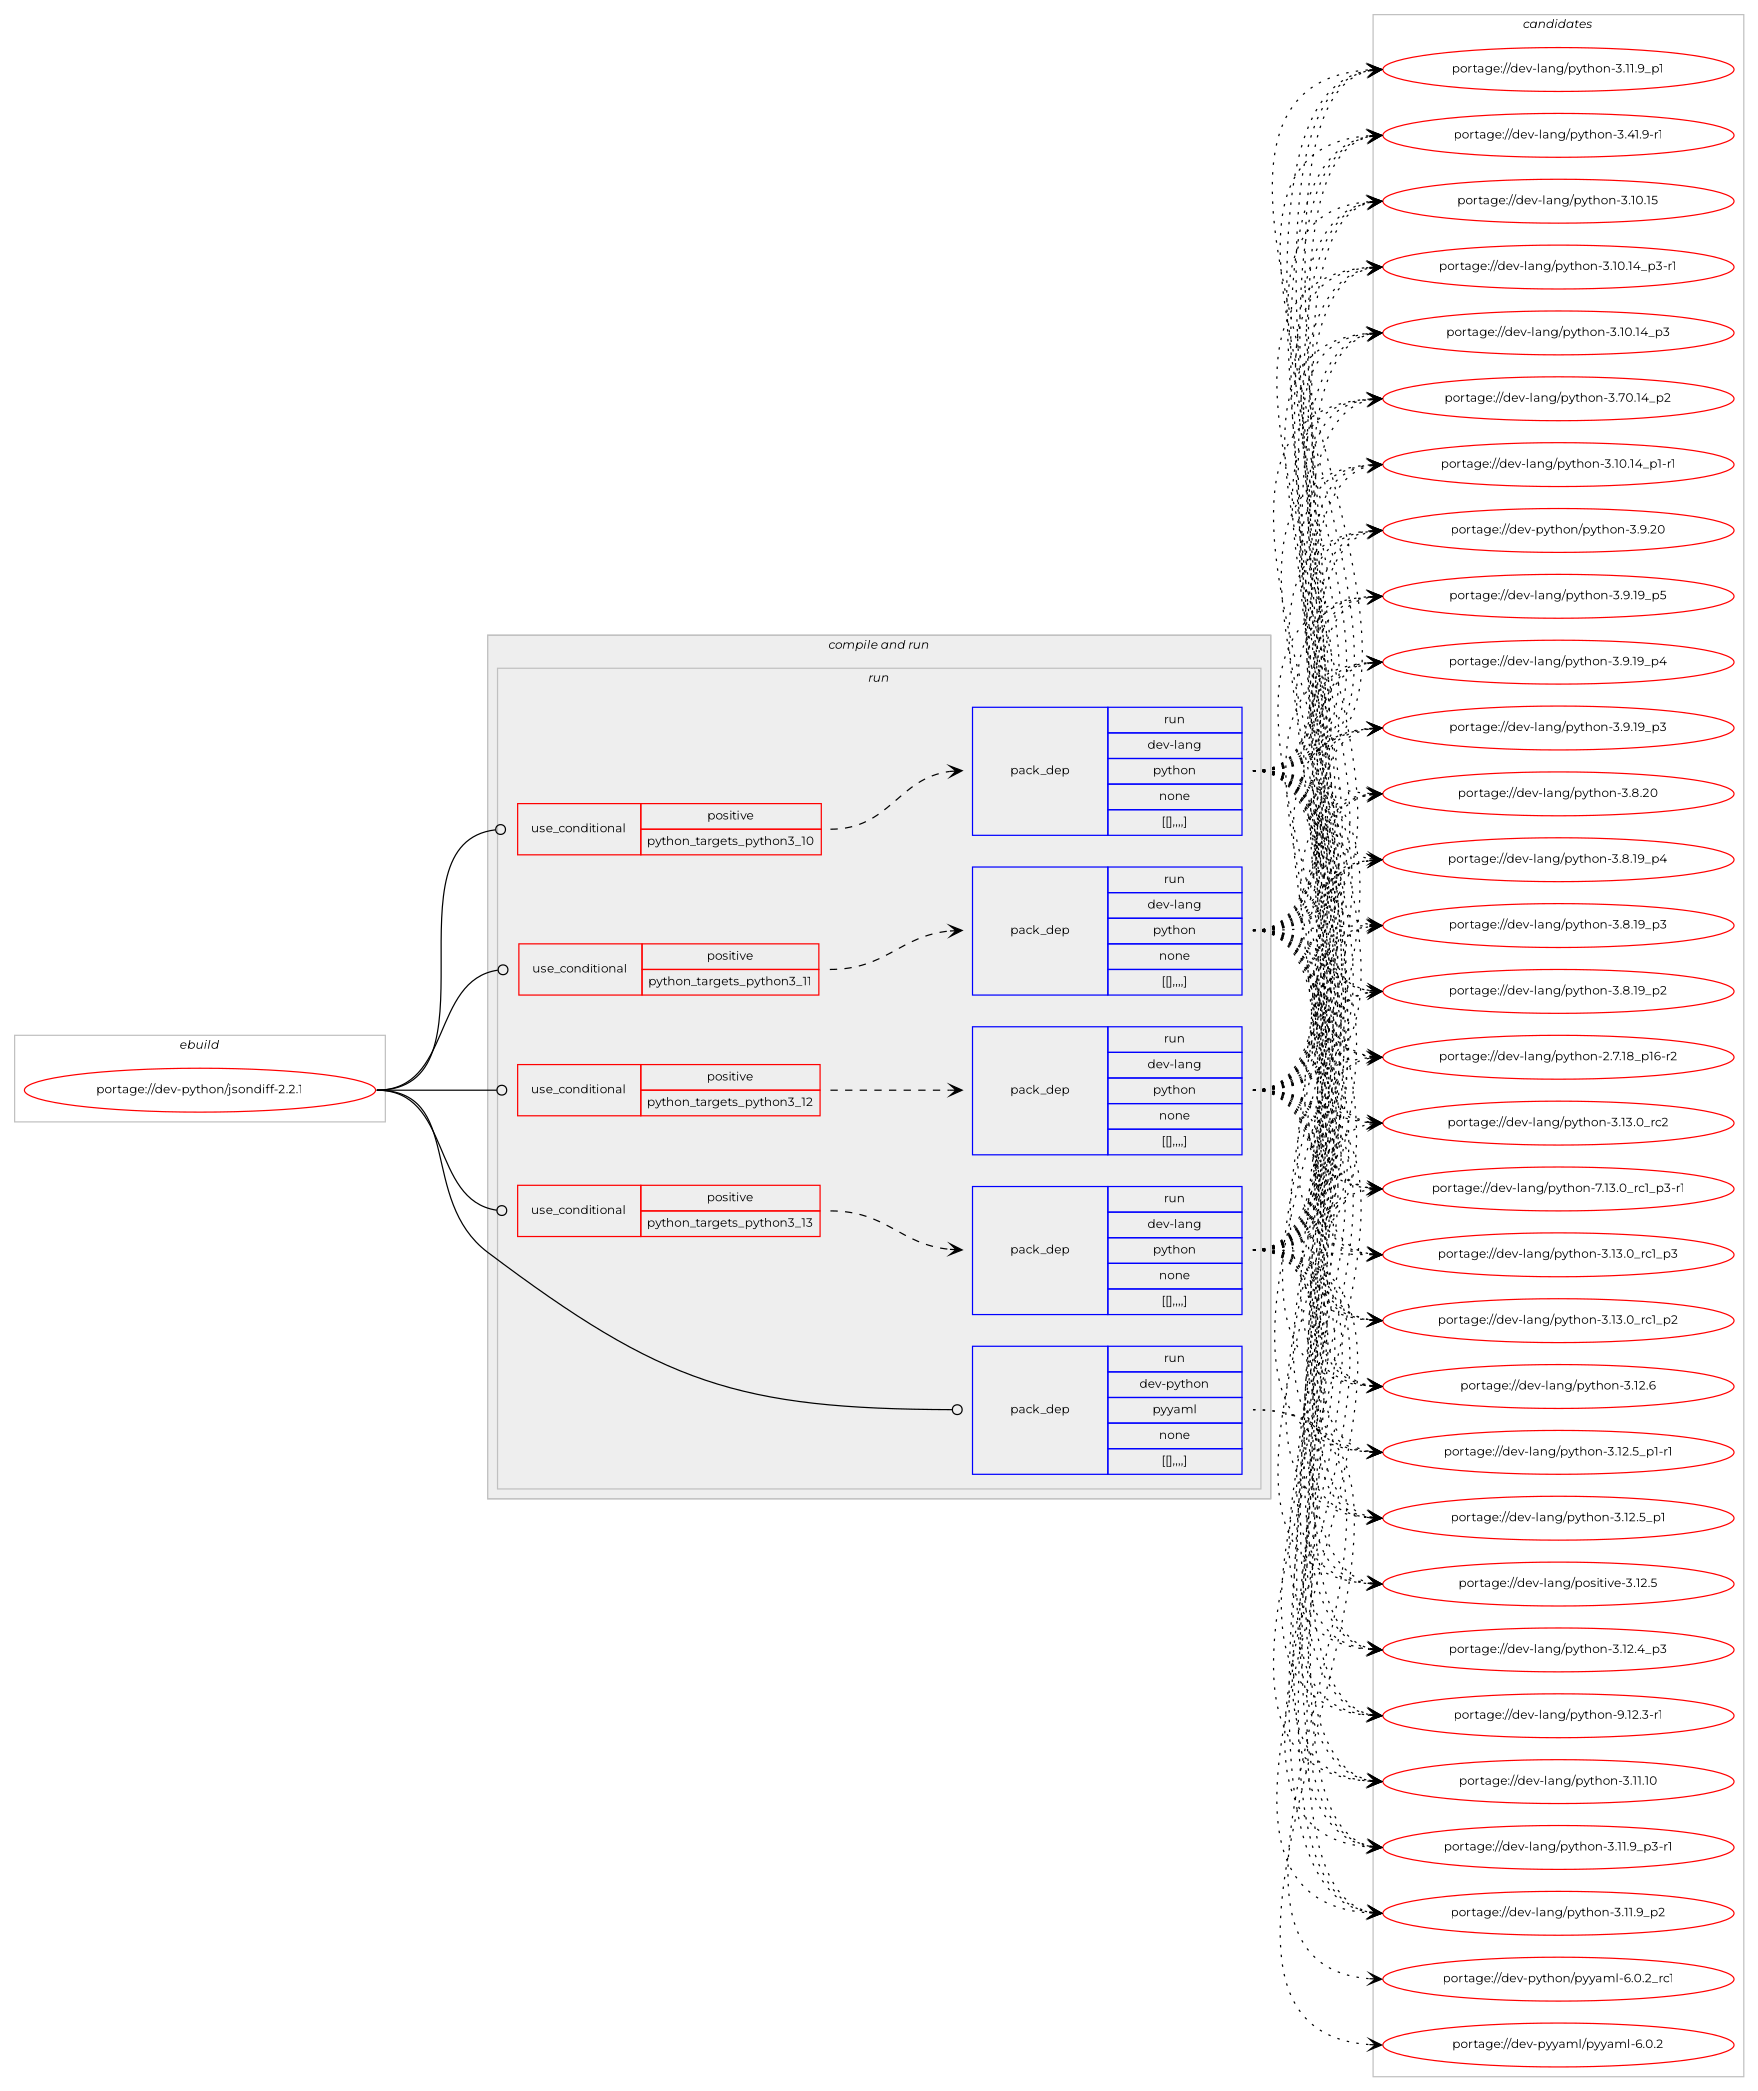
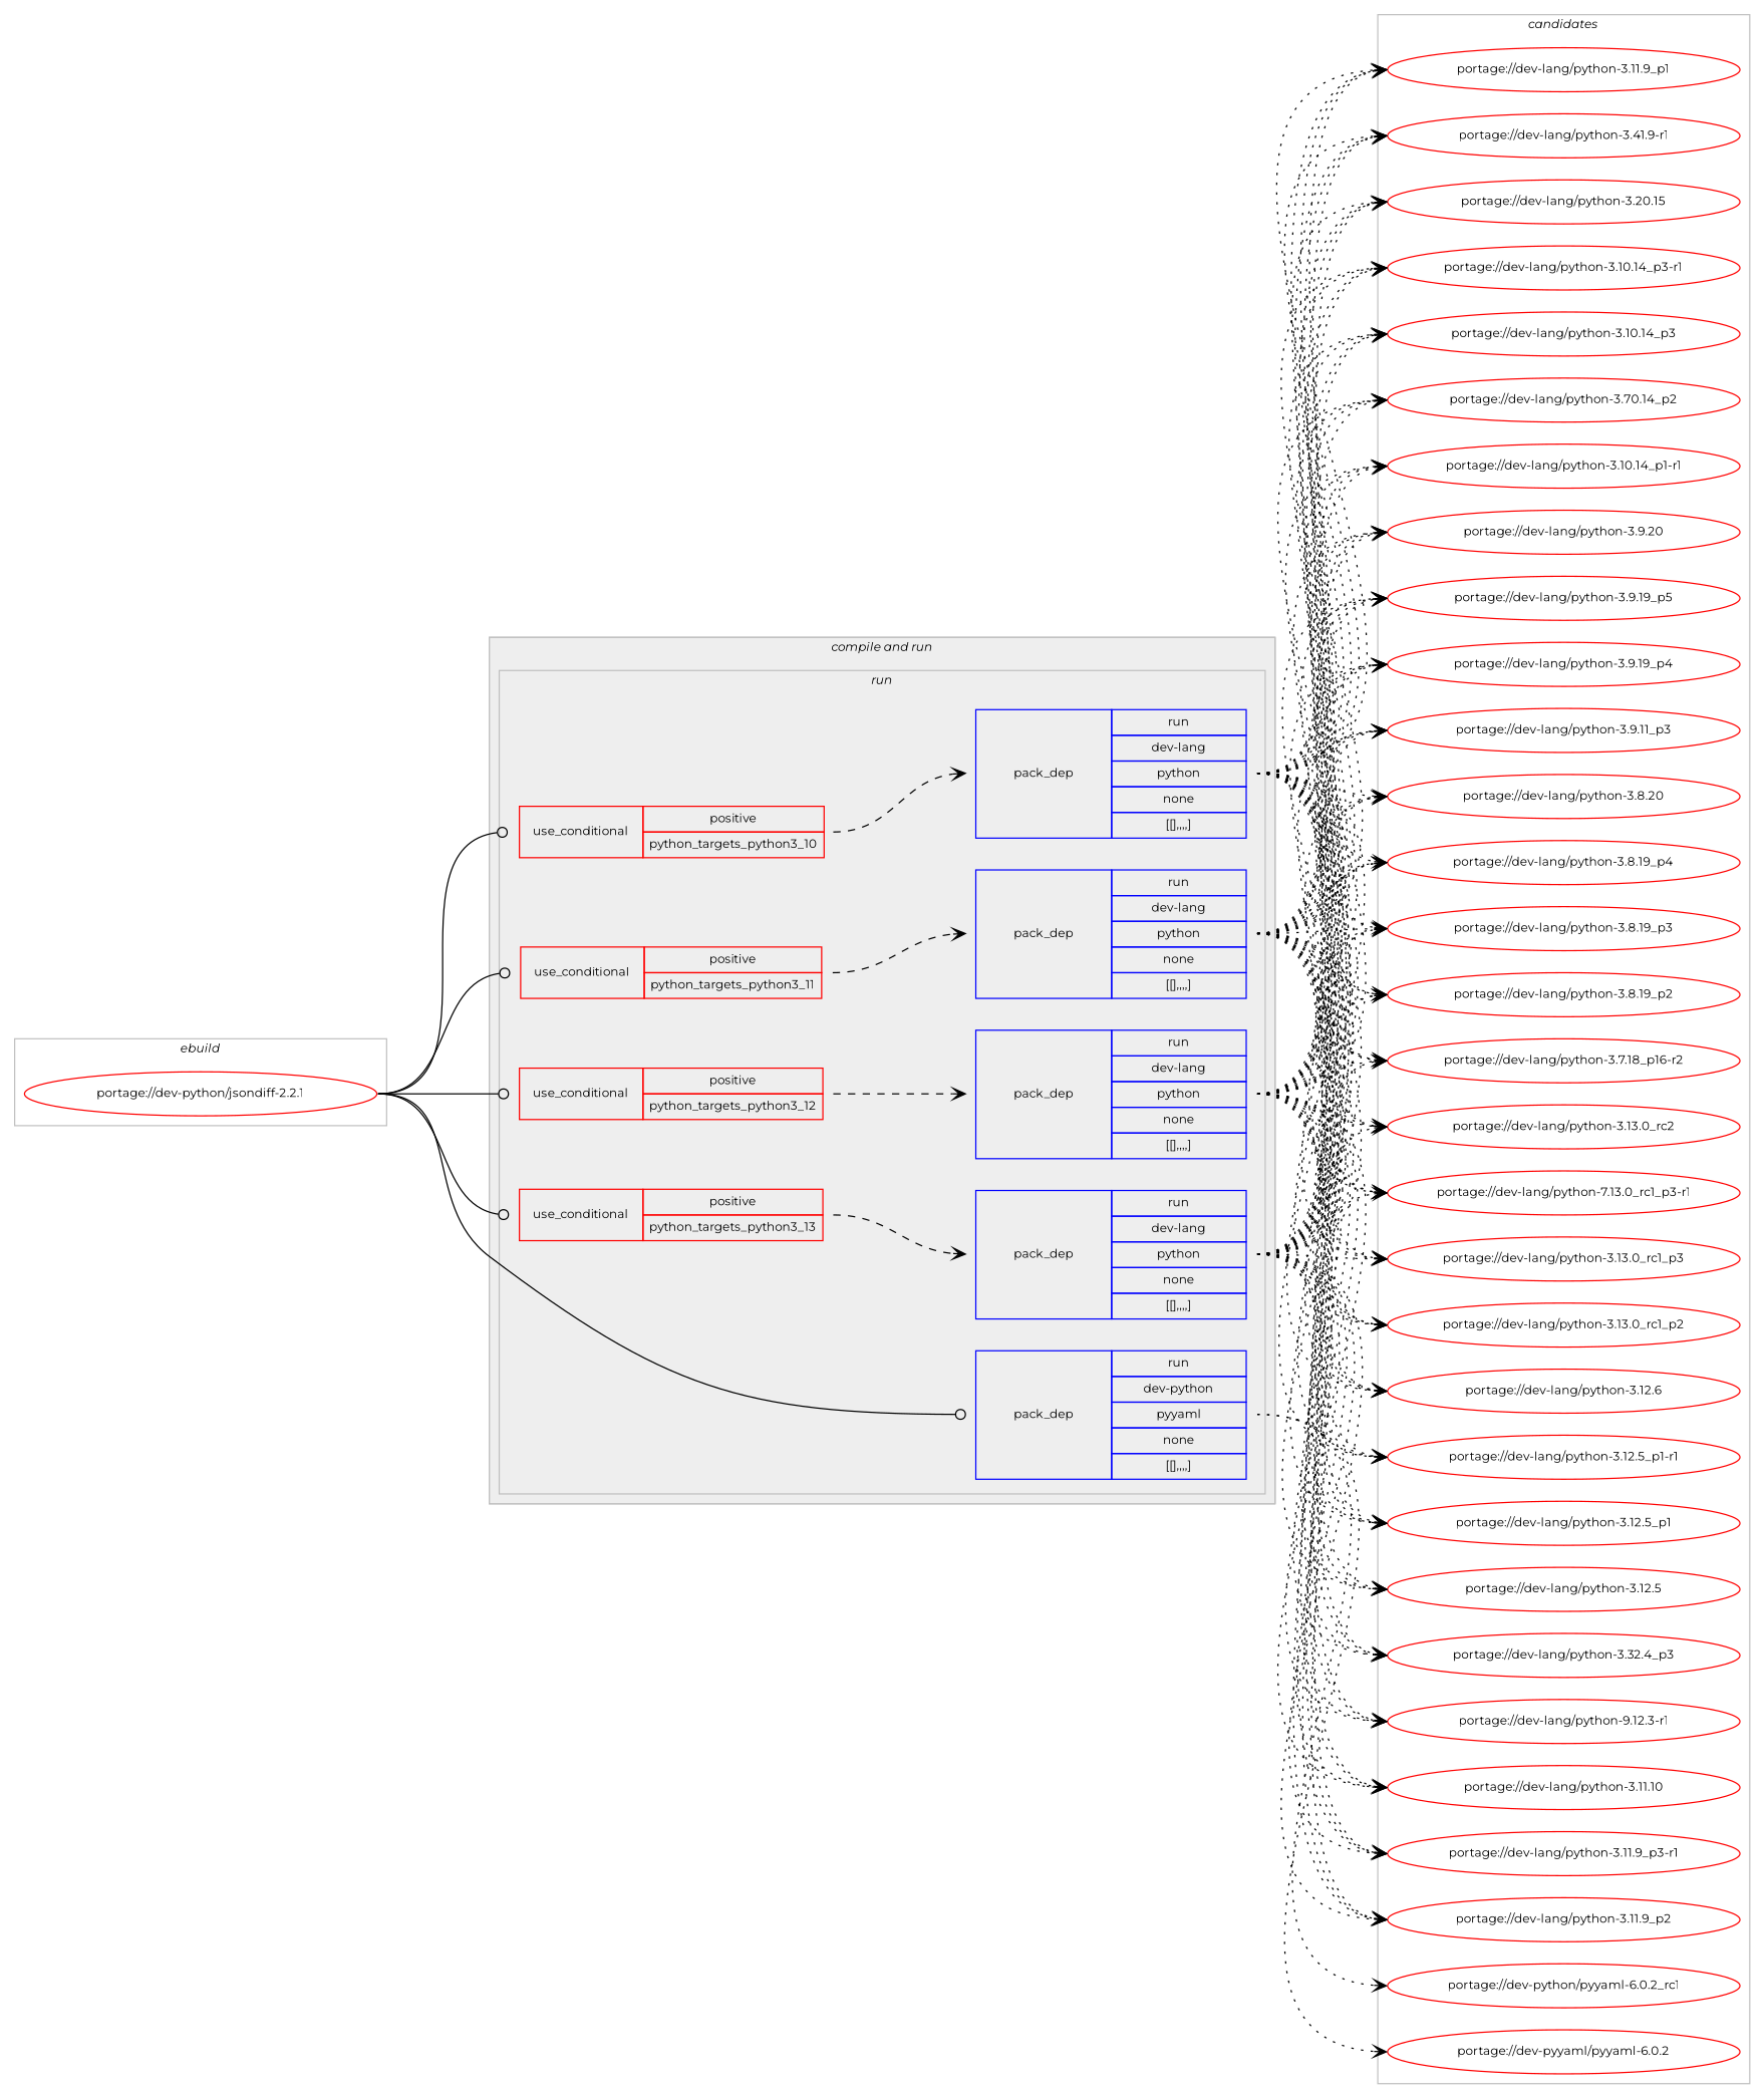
  digraph {
    compound=true
    concentrate=true
    fontname=Montserrat
    fontsize=10
    newrank=true
    rankdir=LR
    ranksep=1.5
    node [color=red fontname=Montserrat fontsize=10]
    edge [arrowhead=vee fontname=Montserrat headport=w style=dotted tailport=e weight=100]
    n1 [label="portage://dev-python/jsondiff-2.2.1" width=4]
    n2 [color=blue label=<<TABLE BORDER="0" CELLBORDER="1" CELLSPACING="0" CELLPADDING="4" WIDTH="220"><TR><TD ROWSPAN="6" CELLPADDING="30">pack_dep</TD></TR><TR><TD WIDTH="110">run</TD></TR><TR><TD>dev-lang</TD></TR><TR><TD>python</TD></TR><TR><TD>none</TD></TR><TR><TD>[[],,,,]</TD></TR></TABLE>> shape=none]
    n3 [label=<<TABLE BORDER="0" CELLBORDER="1" CELLSPACING="0" CELLPADDING="4"><TR><TD ROWSPAN="3" CELLPADDING="10">use_conditional</TD></TR><TR><TD>positive</TD></TR><TR><TD>python_targets_python3_10</TD></TR></TABLE>> shape=none]
    n4 [color=blue label=<<TABLE BORDER="0" CELLBORDER="1" CELLSPACING="0" CELLPADDING="4" WIDTH="220"><TR><TD ROWSPAN="6" CELLPADDING="30">pack_dep</TD></TR><TR><TD WIDTH="110">run</TD></TR><TR><TD>dev-lang</TD></TR><TR><TD>python</TD></TR><TR><TD>none</TD></TR><TR><TD>[[],,,,]</TD></TR></TABLE>> shape=none]
    n5 [label=<<TABLE BORDER="0" CELLBORDER="1" CELLSPACING="0" CELLPADDING="4"><TR><TD ROWSPAN="3" CELLPADDING="10">use_conditional</TD></TR><TR><TD>positive</TD></TR><TR><TD>python_targets_python3_11</TD></TR></TABLE>> shape=none]
    n6 [color=blue label=<<TABLE BORDER="0" CELLBORDER="1" CELLSPACING="0" CELLPADDING="4" WIDTH="220"><TR><TD ROWSPAN="6" CELLPADDING="30">pack_dep</TD></TR><TR><TD WIDTH="110">run</TD></TR><TR><TD>dev-lang</TD></TR><TR><TD>python</TD></TR><TR><TD>none</TD></TR><TR><TD>[[],,,,]</TD></TR></TABLE>> shape=none]
    n7 [label=<<TABLE BORDER="0" CELLBORDER="1" CELLSPACING="0" CELLPADDING="4"><TR><TD ROWSPAN="3" CELLPADDING="10">use_conditional</TD></TR><TR><TD>positive</TD></TR><TR><TD>python_targets_python3_12</TD></TR></TABLE>> shape=none]
    n8 [color=blue label=<<TABLE BORDER="0" CELLBORDER="1" CELLSPACING="0" CELLPADDING="4" WIDTH="220"><TR><TD ROWSPAN="6" CELLPADDING="30">pack_dep</TD></TR><TR><TD WIDTH="110">run</TD></TR><TR><TD>dev-lang</TD></TR><TR><TD>python</TD></TR><TR><TD>none</TD></TR><TR><TD>[[],,,,]</TD></TR></TABLE>> shape=none]
    n9 [label=<<TABLE BORDER="0" CELLBORDER="1" CELLSPACING="0" CELLPADDING="4"><TR><TD ROWSPAN="3" CELLPADDING="10">use_conditional</TD></TR><TR><TD>positive</TD></TR><TR><TD>python_targets_python3_13</TD></TR></TABLE>> shape=none]
    n10 [color=blue label=<<TABLE BORDER="0" CELLBORDER="1" CELLSPACING="0" CELLPADDING="4" WIDTH="220"><TR><TD ROWSPAN="6" CELLPADDING="30">pack_dep</TD></TR><TR><TD WIDTH="110">run</TD></TR><TR><TD>dev-python</TD></TR><TR><TD>pyyaml</TD></TR><TR><TD>none</TD></TR><TR><TD>[[],,,,]</TD></TR></TABLE>> shape=none]
    n11 [label="portage://dev-lang/python-3.13.0_rc2" width=4]
    n12 [label="portage://dev-lang/python-7.13.0_rc1_p3-r1" width=4]
    n13 [label="portage://dev-lang/python-3.13.0_rc1_p3" width=4]
    n14 [label="portage://dev-lang/python-3.13.0_rc1_p2" width=4]
    n15 [label="portage://dev-lang/python-3.12.6" width=4]
    n16 [label="portage://dev-lang/python-3.12.5_p1-r1" width=4]
    n17 [label="portage://dev-lang/python-3.12.5_p1" width=4]
-   n18 [label="portage://dev-lang/positive-3.12.5" width=4]
-   n19 [label="portage://dev-lang/python-3.12.4_p3" width=4]
+   n18 [label="portage://dev-lang/python-3.12.5" width=4]
+   n19 [label="portage://dev-lang/python-3.32.4_p3" width=4]
    n20 [label="portage://dev-lang/python-9.12.3-r1" width=4]
    n21 [label="portage://dev-lang/python-3.11.10" width=4]
    n22 [label="portage://dev-lang/python-3.11.9_p3-r1" width=4]
    n23 [label="portage://dev-lang/python-3.11.9_p2" width=4]
    n24 [label="portage://dev-lang/python-3.11.9_p1" width=4]
    n25 [label="portage://dev-lang/python-3.41.9-r1" width=4]
-   n26 [label="portage://dev-lang/python-3.10.15" width=4]
+   n26 [label="portage://dev-lang/python-3.20.15" width=4]
    n27 [label="portage://dev-lang/python-3.10.14_p3-r1" width=4]
    n28 [label="portage://dev-lang/python-3.10.14_p3" width=4]
    n29 [label="portage://dev-lang/python-3.70.14_p2" width=4]
    n30 [label="portage://dev-lang/python-3.10.14_p1-r1" width=4]
-   n31 [label="portage://dev-python/python-3.9.20" width=4]
+   n31 [label="portage://dev-lang/python-3.9.20" width=4]
    n32 [label="portage://dev-lang/python-3.9.19_p5" width=4]
    n33 [label="portage://dev-lang/python-3.9.19_p4" width=4]
-   n34 [label="portage://dev-lang/python-3.9.19_p3" width=4]
+   n34 [label="portage://dev-lang/python-3.9.11_p3" width=4]
    n35 [label="portage://dev-lang/python-3.8.20" width=4]
    n36 [label="portage://dev-lang/python-3.8.19_p4" width=4]
    n37 [label="portage://dev-lang/python-3.8.19_p3" width=4]
    n38 [label="portage://dev-lang/python-3.8.19_p2" width=4]
-   n39 [label="portage://dev-lang/python-2.7.18_p16-r2" width=4]
+   n39 [label="portage://dev-lang/python-3.7.18_p16-r2" width=4]
    n40 [label="portage://dev-python/pyyaml-6.0.2_rc1" width=4]
    n41 [label="portage://dev-pyyaml/pyyaml-6.0.2" width=4]
    subgraph cluster_1 {
      color=gray
      label=<<i>ebuild</i>>
      n1
    }
    subgraph cluster_2 {
      color=gray
      label=<<i>dependencies</i>>
      subgraph cluster_3 {
        color=gray
        fillcolor="#eeeeee"
        label=<<i>compile</i>>
        style=filled
      }
      subgraph cluster_4 {
        color=gray
        fillcolor="#eeeeee"
        label=<<i>compile and run</i>>
        style=filled
      }
      subgraph cluster_5 {
        color=gray
        fillcolor="#eeeeee"
        label=<<i>run</i>>
        style=filled
        subgraph sub_6 {
          color=gray
          fillcolor="#eeeeee"
          label=<<i>run</i>>
          style=filled
          n3
          subgraph sub_7 {
            color=gray
            fillcolor="#eeeeee"
            label=<<i>run</i>>
            style=filled
            n2
          }
        }
        subgraph sub_8 {
          color=gray
          fillcolor="#eeeeee"
          label=<<i>run</i>>
          style=filled
          n5
          subgraph sub_9 {
            color=gray
            fillcolor="#eeeeee"
            label=<<i>run</i>>
            style=filled
            n4
          }
        }
        subgraph sub_10 {
          color=gray
          fillcolor="#eeeeee"
          label=<<i>run</i>>
          style=filled
          n7
          subgraph sub_11 {
            color=gray
            fillcolor="#eeeeee"
            label=<<i>run</i>>
            style=filled
            n6
          }
        }
        subgraph sub_12 {
          color=gray
          fillcolor="#eeeeee"
          label=<<i>run</i>>
          style=filled
          n9
          subgraph sub_13 {
            color=gray
            fillcolor="#eeeeee"
            label=<<i>run</i>>
            style=filled
            n8
          }
        }
        subgraph sub_14 {
          color=gray
          fillcolor="#eeeeee"
          label=<<i>run</i>>
          style=filled
          n10
        }
      }
    }
    subgraph cluster_15 {
      color=gray
      label=<<i>candidates</i>>
      rank=same
      subgraph sub_16 {
        color=black
        label=<<i>candidates</i>>
        nodesep=1
        rank=same
        n11
        n12
        n13
        n14
        n15
        n16
        n17
        n18
        n19
        n20
        n21
        n22
        n23
        n24
        n25
        n26
        n27
        n28
        n29
        n30
        n31
        n32
        n33
        n34
        n35
        n36
        n37
        n38
        n39
      }
      subgraph sub_17 {
        color=black
        label=<<i>candidates</i>>
        nodesep=1
        rank=same
        n11
        n12
        n13
        n14
        n15
        n16
        n17
        n18
        n19
        n20
        n21
        n22
        n23
        n24
        n25
        n26
        n27
        n28
        n29
        n30
        n31
        n32
        n33
        n34
        n35
        n36
        n37
        n38
        n39
      }
      subgraph sub_18 {
        color=black
        label=<<i>candidates</i>>
        nodesep=1
        rank=same
        n11
        n12
        n13
        n14
        n15
        n16
        n17
        n18
        n19
        n20
        n21
        n22
        n23
        n24
        n25
        n26
        n27
        n28
        n29
        n30
        n31
        n32
        n33
        n34
        n35
        n36
        n37
        n38
        n39
      }
      subgraph sub_19 {
        color=black
        label=<<i>candidates</i>>
        nodesep=1
        rank=same
        n11
        n12
        n13
        n14
        n15
        n16
        n17
        n18
        n19
        n20
        n21
        n22
        n23
        n24
        n25
        n26
        n27
        n28
        n29
        n30
        n31
        n32
        n33
        n34
        n35
        n36
        n37
        n38
        n39
      }
      subgraph sub_20 {
        color=black
        label=<<i>candidates</i>>
        nodesep=1
        rank=same
        n40
        n41
      }
    }
    n1 -> n3 [arrowhead=odot style=solid weight=20]
    n1 -> n5 [arrowhead=odot style=solid weight=20]
    n1 -> n7 [arrowhead=odot style=solid weight=20]
    n1 -> n9 [arrowhead=odot style=solid weight=20]
    n1 -> n10 [arrowhead=odot style=solid weight=20]
    n2 -> n11
    n2 -> n12
    n2 -> n13
    n2 -> n14
    n2 -> n15
    n2 -> n16
    n2 -> n17
    n2 -> n18
    n2 -> n19
    n2 -> n20
    n2 -> n21
    n2 -> n22
    n2 -> n23
    n2 -> n24
    n2 -> n25
    n2 -> n26
    n2 -> n27
    n2 -> n28
    n2 -> n29
    n2 -> n30
    n2 -> n31
    n2 -> n32
    n2 -> n33
    n2 -> n34
    n2 -> n35
    n2 -> n36
    n2 -> n37
    n2 -> n38
    n2 -> n39
    n3 -> n2 [style=dashed weight=20]
    n4 -> n11
    n4 -> n12
    n4 -> n13
    n4 -> n14
    n4 -> n15
    n4 -> n16
    n4 -> n17
    n4 -> n18
    n4 -> n19
    n4 -> n20
    n4 -> n21
    n4 -> n22
    n4 -> n23
    n4 -> n24
    n4 -> n25
    n4 -> n26
    n4 -> n27
    n4 -> n28
    n4 -> n29
    n4 -> n30
    n4 -> n31
    n4 -> n32
    n4 -> n33
    n4 -> n34
    n4 -> n35
    n4 -> n36
    n4 -> n37
    n4 -> n38
    n4 -> n39
    n5 -> n4 [style=dashed weight=20]
    n6 -> n11
    n6 -> n12
    n6 -> n13
    n6 -> n14
    n6 -> n15
    n6 -> n16
    n6 -> n17
    n6 -> n18
    n6 -> n19
    n6 -> n20
    n6 -> n21
    n6 -> n22
    n6 -> n23
    n6 -> n24
    n6 -> n25
    n6 -> n26
    n6 -> n27
    n6 -> n28
    n6 -> n29
    n6 -> n30
    n6 -> n31
    n6 -> n32
    n6 -> n33
    n6 -> n34
    n6 -> n35
    n6 -> n36
    n6 -> n37
    n6 -> n38
    n6 -> n39
    n7 -> n6 [style=dashed weight=20]
    n8 -> n11
    n8 -> n12
    n8 -> n13
    n8 -> n14
    n8 -> n15
    n8 -> n16
    n8 -> n17
    n8 -> n18
    n8 -> n19
    n8 -> n20
    n8 -> n21
    n8 -> n22
    n8 -> n23
    n8 -> n24
    n8 -> n25
    n8 -> n26
    n8 -> n27
    n8 -> n28
    n8 -> n29
    n8 -> n30
    n8 -> n31
    n8 -> n32
    n8 -> n33
    n8 -> n34
    n8 -> n35
    n8 -> n36
    n8 -> n37
    n8 -> n38
    n8 -> n39
    n9 -> n8 [style=dashed weight=20]
    n10 -> n40
    n10 -> n41
  }
